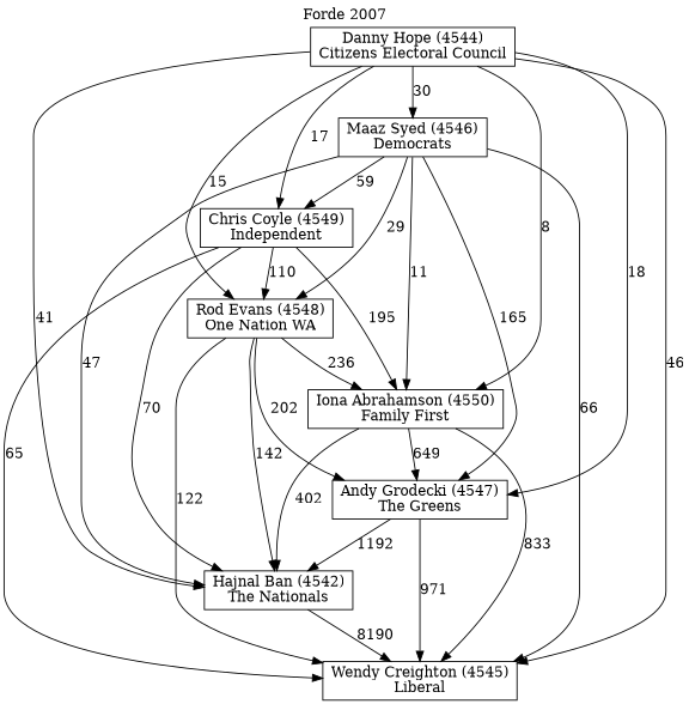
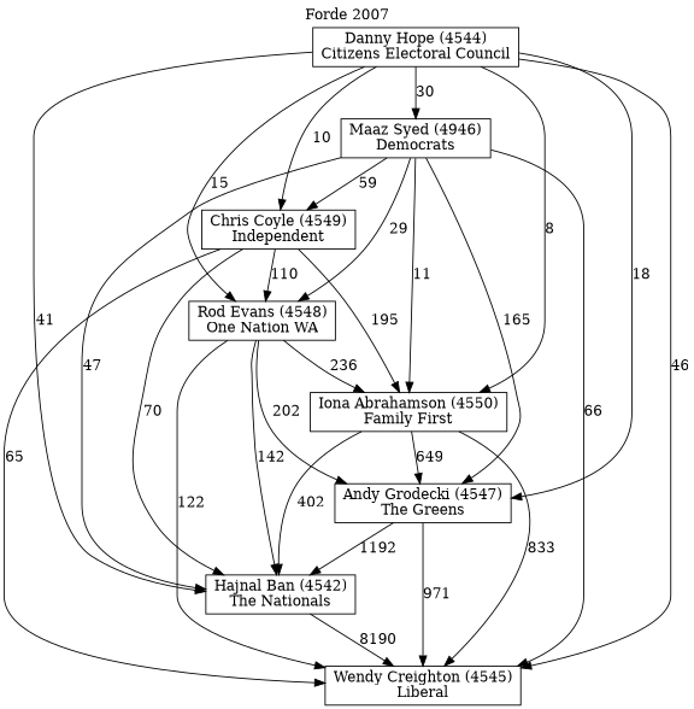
  digraph {
    label="Forde 2007"
    labelloc=t
    mclimit=10
    node [shape=box]
    n1 [label="Wendy Creighton (4545)\nLiberal"]
    n2 [label="Hajnal Ban (4542)\nThe Nationals"]
    n3 [label="Andy Grodecki (4547)\nThe Greens"]
    n4 [label="Iona Abrahamson (4550)\nFamily First"]
    n5 [label="Rod Evans (4548)\nOne Nation WA"]
    n6 [label="Chris Coyle (4549)\nIndependent"]
-   n7 [label="Maaz Syed (4546)\nDemocrats"]
+   n7 [label="Maaz Syed (4946)\nDemocrats"]
    n8 [label="Danny Hope (4544)\nCitizens Electoral Council"]
    n2 -> n1 [label=8190]
    n3 -> n1 [label=971]
    n3 -> n2 [label=1192]
    n4 -> n1 [label=833]
    n4 -> n2 [label=402]
    n4 -> n3 [label=649]
    n5 -> n1 [label=122]
    n5 -> n2 [label=142]
    n5 -> n3 [label=202]
    n5 -> n4 [label=236]
    n6 -> n1 [label=65]
    n6 -> n2 [label=70]
    n6 -> n4 [label=195]
    n6 -> n5 [label=110]
    n7 -> n1 [label=66]
    n7 -> n2 [label=47]
    n7 -> n3 [label=165]
    n7 -> n4 [label=11]
    n7 -> n5 [label=29]
    n7 -> n6 [label=59]
    n8 -> n1 [label=46]
    n8 -> n2 [label=41]
    n8 -> n3 [label=18]
    n8 -> n4 [label=8]
    n8 -> n5 [label=15]
-   n8 -> n6 [label=17]
+   n8 -> n6 [label=10]
    n8 -> n7 [label=30]
  }
